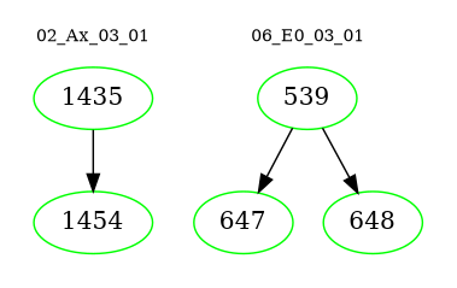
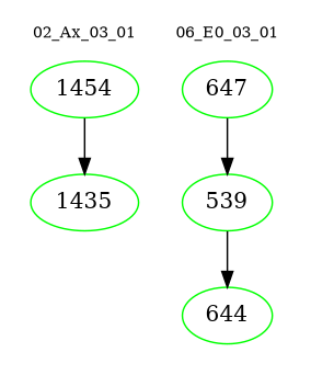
  digraph {
    node [color=green]
    edge [color=black]
    n1 [label=1435]
    n2 [label=1454]
    n3 [label=647]
    n4 [label=539]
-   n5 [label=648]
+   n5 [label=644]
    subgraph cluster_1 {
      color=white
      fontsize=10
      label="02_Ax_03_01"
      n1
      n2
    }
    subgraph cluster_2 {
      color=white
      fontsize=10
      label="06_E0_03_01"
      n3
      n4
      n5
    }
-   n1 -> n2
-   n4 -> n3
+   n2 -> n1
+   n3 -> n4
    n4 -> n5
  }
